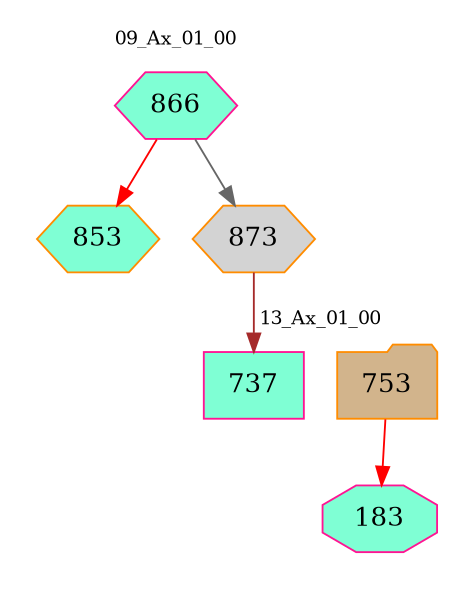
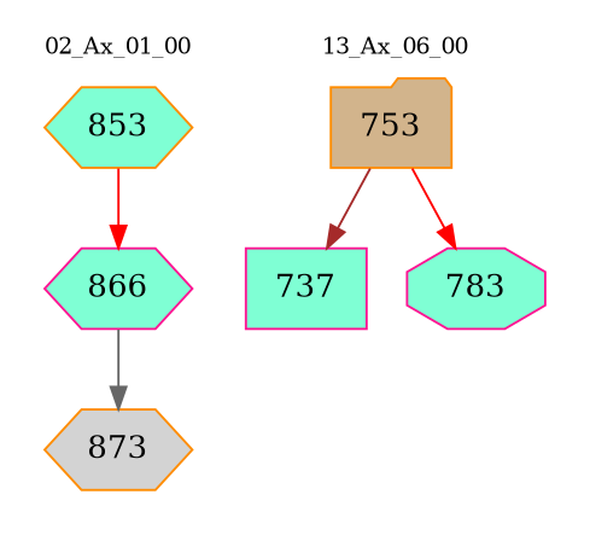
  digraph {
    node [color=deeppink fillcolor=aquamarine shape=hexagon style=filled]
    edge [color=red]
    n1 [label=866]
    n2 [color=darkorange label=853]
    n3 [color=darkorange fillcolor=lightgrey label=873]
    n4 [color=darkorange fillcolor=tan label=753 shape=folder]
    n5 [label=737 shape=box]
-   n6 [label=183 shape=octagon]
+   n6 [label=783 shape=octagon]
    subgraph cluster_1 {
      color=white
      fontsize=10
-     label="09_Ax_01_00"
+     label="02_Ax_01_00"
      n1
      n2
      n3
    }
    subgraph cluster_2 {
      color=white
      fontsize=10
-     label="13_Ax_01_00"
+     label="13_Ax_06_00"
      n4
      n5
      n6
    }
-   n1 -> n2
+   n2 -> n1
    n1 -> n3 [color=gray40]
-   n3 -> n5 [color=brown]
+   n4 -> n5 [color=brown]
    n4 -> n6
  }
